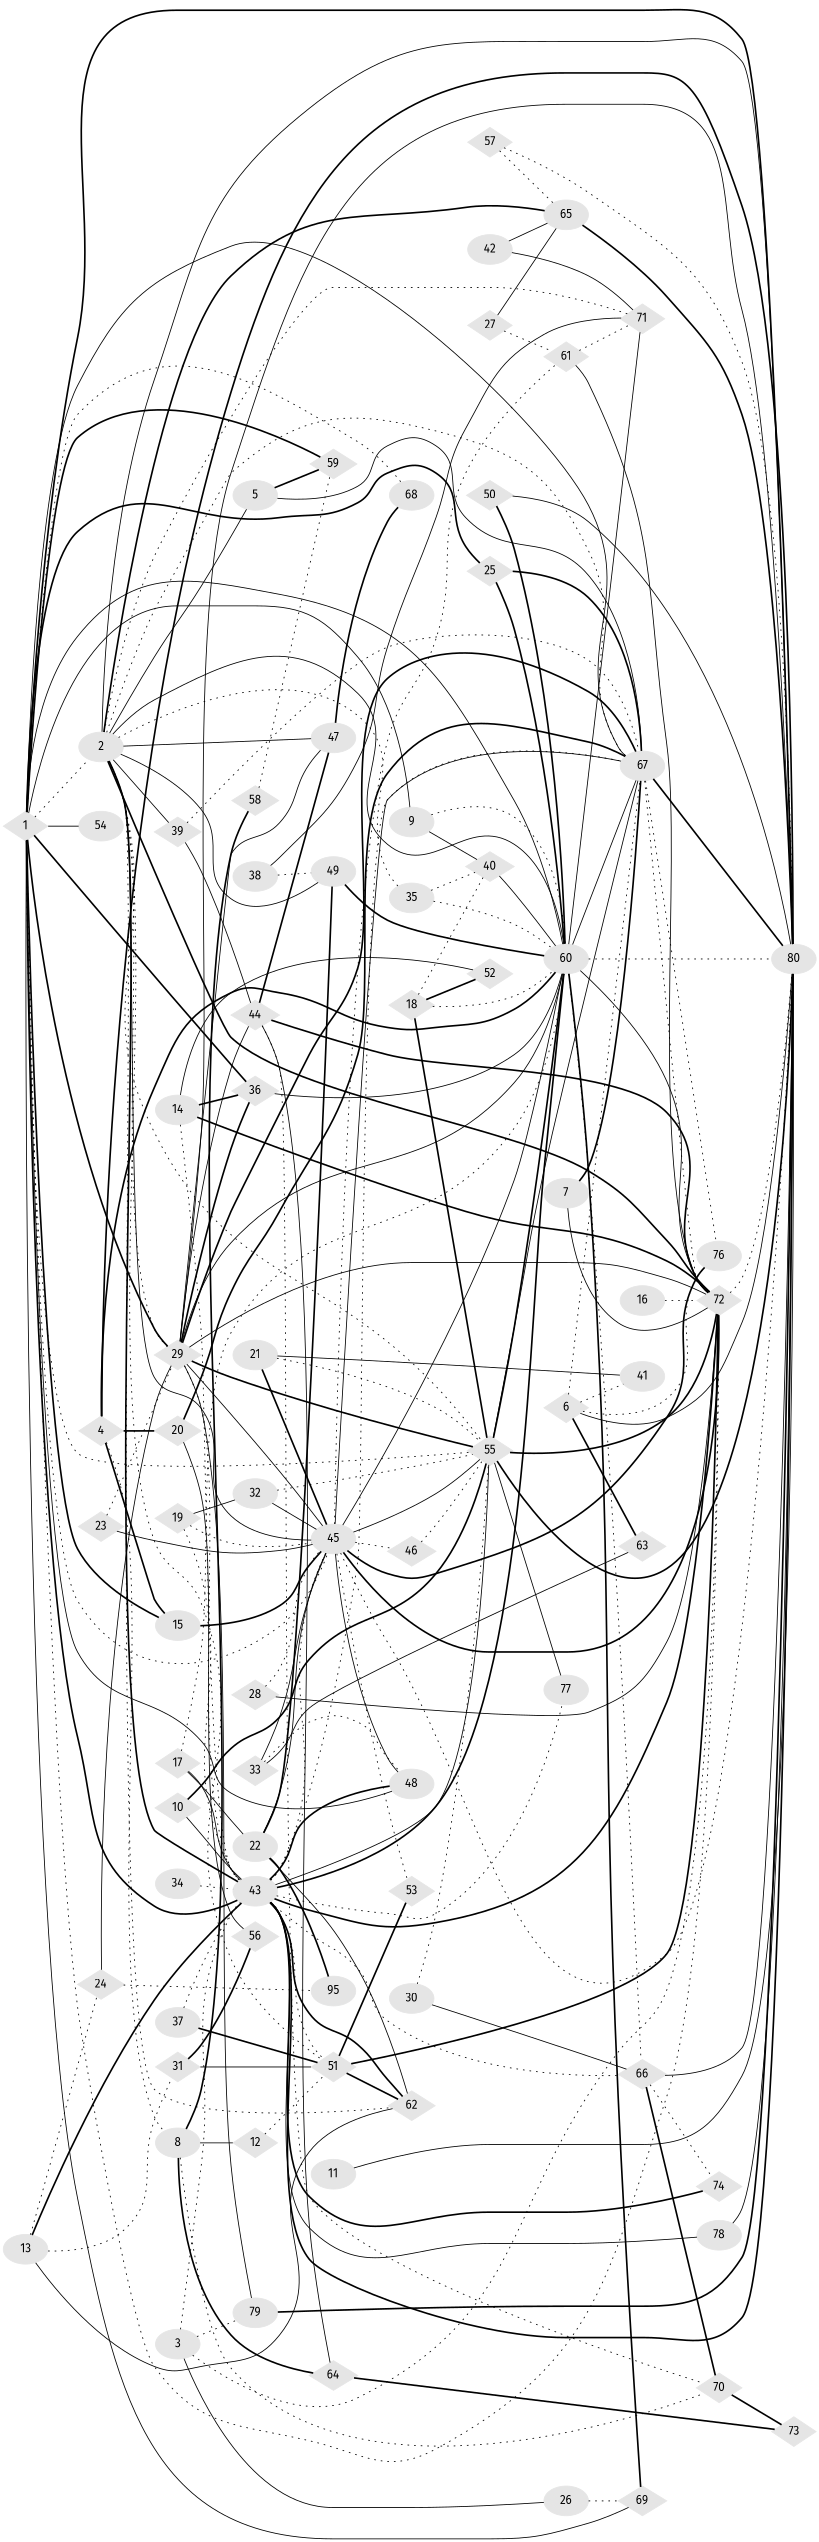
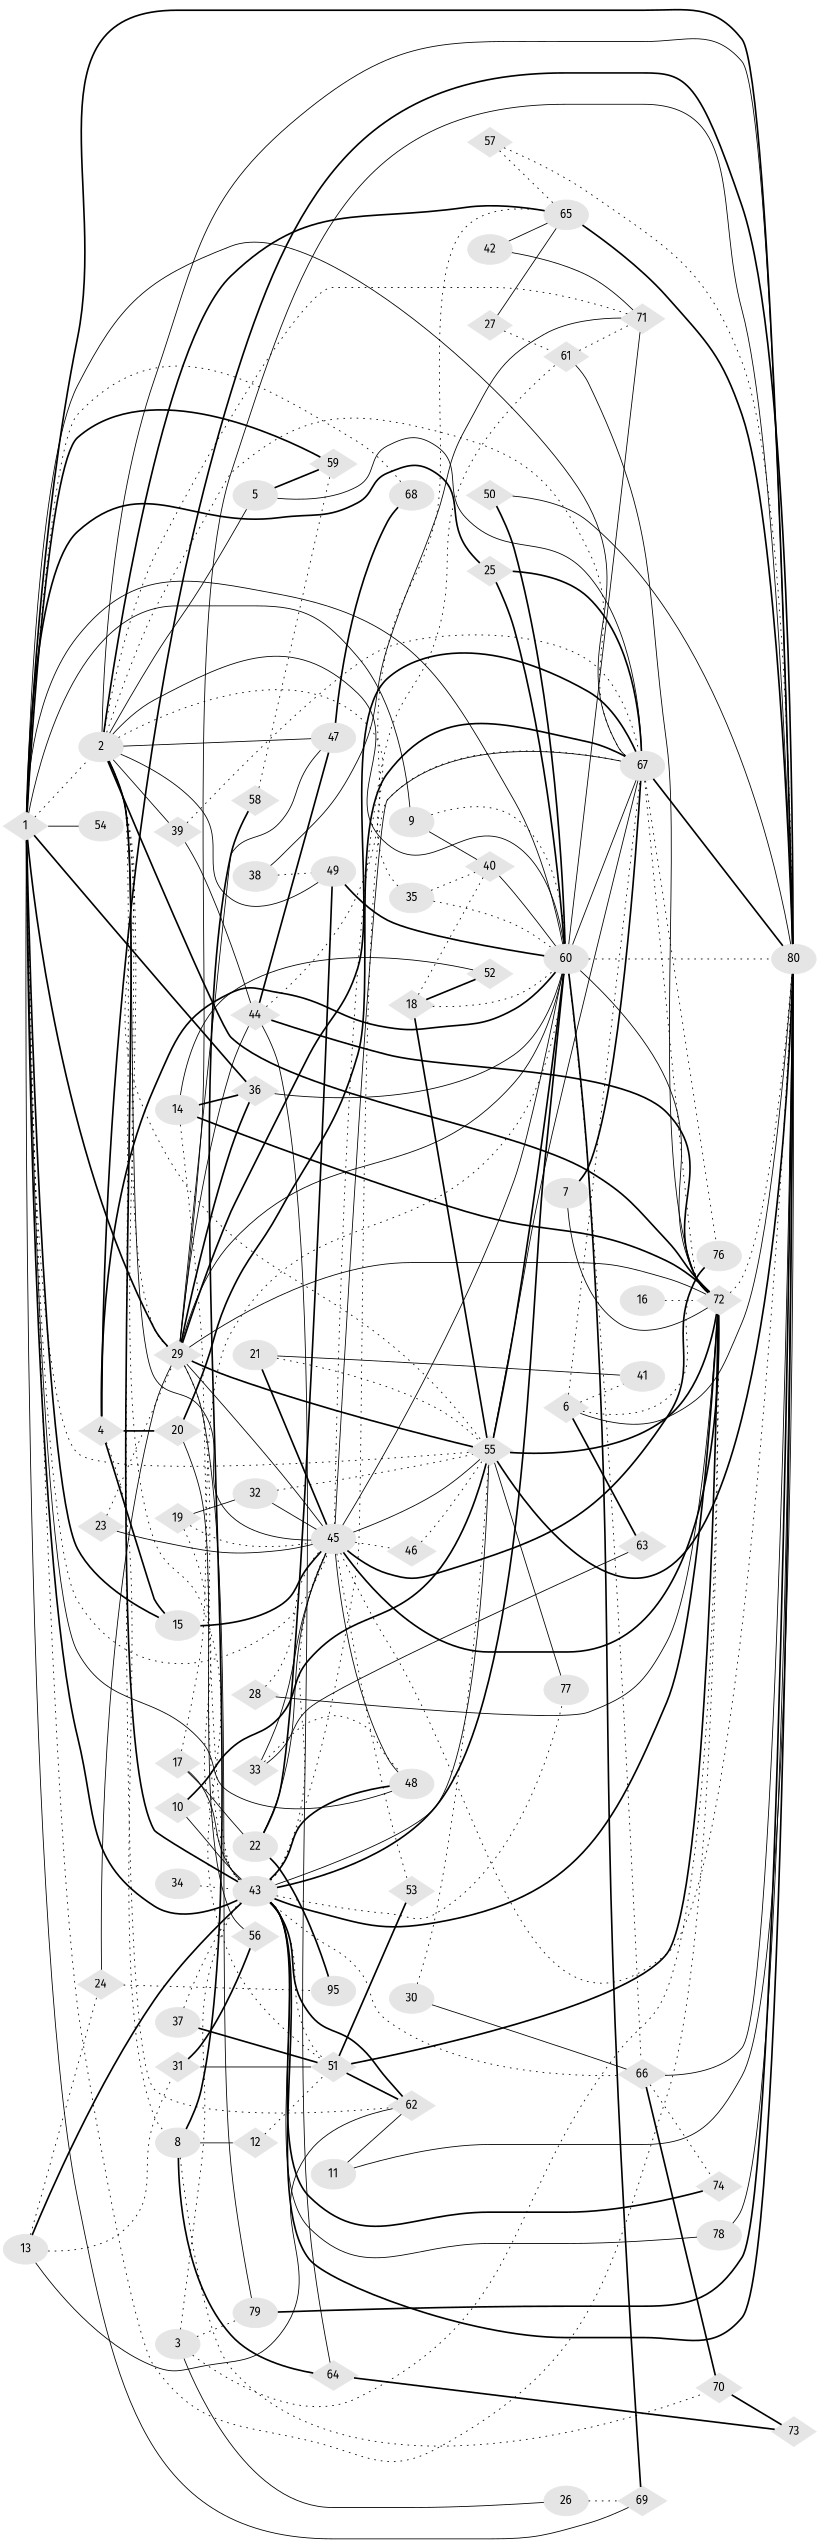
  graph {
    fontname="Fira Sans"
    rankdir=LR
    node [color=gray90 fontname="Fira Sans" shape=diamond style=filled]
    edge [fontname="Fira Sans" style=dotted weight=1.0]
    2 [shape=ellipse]
    1
    9 [shape=ellipse]
    15 [shape=ellipse]
    25
    29
    36
    43 [shape=ellipse]
    45 [shape=ellipse]
    48 [shape=ellipse]
    54 [shape=ellipse]
    55
    59
    60 [shape=ellipse]
    67 [shape=ellipse]
    68 [shape=ellipse]
    69
    72
    80 [shape=ellipse]
    5 [shape=ellipse]
    35 [shape=ellipse]
    39
    47 [shape=ellipse]
    49 [shape=ellipse]
    51
    62
    65 [shape=ellipse]
    71
    40
    79 [shape=ellipse]
    44
    66
    74
    77 [shape=ellipse]
    78 [shape=ellipse]
    76 [shape=ellipse]
    61
    46
    53
    3 [shape=ellipse]
    26 [shape=ellipse]
    4
    8 [shape=ellipse]
    20
    12
    58
    64
    70
    56
    6
    41 [shape=ellipse]
    63
    7 [shape=ellipse]
    73
    10
    11 [shape=ellipse]
    13 [shape=ellipse]
    24
    31
    n60 [label=95 shape=ellipse]
    14 [shape=ellipse]
    52
    16 [shape=ellipse]
    17
    22 [shape=ellipse]
    18
    19
    32 [shape=ellipse]
    21 [shape=ellipse]
    23
    27
    28
    30 [shape=ellipse]
    33
    34 [shape=ellipse]
    37 [shape=ellipse]
    38 [shape=ellipse]
    42 [shape=ellipse]
    50
    57
    2 -- 29
    2 -- 43 [style=bold]
    2 -- 45 [style=solid]
    2 -- 55
    2 -- 60 [style=solid]
    2 -- 67 [weight=2.0]
    2 -- 72 [style=bold]
    2 -- 80 [style=solid weight=2.0]
    2 -- 5 [style=solid]
    2 -- 35
    2 -- 39 [style=solid]
    2 -- 47 [style=solid]
    2 -- 49 [style=solid]
    2 -- 51
    2 -- 62
    2 -- 65 [style=bold]
    2 -- 71
    1 -- 2
    1 -- 9 [style=solid]
    1 -- 15 [style=bold]
    1 -- 25 [style=bold]
    1 -- 29 [style=bold]
    1 -- 36 [style=bold]
    1 -- 43 [style=bold]
    1 -- 45
    1 -- 48 [style=solid]
    1 -- 54 [style=solid weight=2.0]
    1 -- 55
    1 -- 59 [style=bold weight=2.0]
    1 -- 60 [style=solid]
    1 -- 67 [style=solid]
    1 -- 68
    1 -- 69 [style=solid]
    1 -- 72
    1 -- 80 [style=bold]
    9 -- 60
    9 -- 40 [style=solid]
    15 -- 45 [style=bold]
    25 -- 60 [style=bold]
    25 -- 67 [style=bold]
    29 -- 36 [style=bold]
    29 -- 43 [weight=2.0]
    29 -- 45 [style=solid]
    29 -- 55 [style=bold weight=3.0]
    29 -- 60 [style=solid]
    29 -- 67 [style=bold]
    29 -- 72 [style=solid]
    29 -- 80 [style=solid]
    29 -- 47 [style=solid]
    29 -- 79 [style=solid]
    29 -- 44 [style=solid]
    36 -- 60 [style=solid]
    43 -- 45
    43 -- 48 [style=bold]
    43 -- 55 [style=solid]
    43 -- 60 [style=bold]
    43 -- 67
    43 -- 72 [style=bold]
    43 -- 80 [style=bold]
    43 -- 51
    43 -- 62 [style=bold]
    43 -- 66
    43 -- 74 [style=bold]
    43 -- 77
    43 -- 78 [style=solid]
    45 -- 48 [style=solid]
    45 -- 55 [style=solid weight=2.0]
    45 -- 60 [style=solid]
    45 -- 67 [style=solid]
    45 -- 72 [style=bold]
    45 -- 80
    45 -- 76 [style=bold]
    45 -- 61
    45 -- 46
    45 -- 53
    55 -- 60 [style=bold]
    55 -- 67 [style=solid]
    55 -- 72 [style=bold]
    55 -- 80 [style=bold]
    55 -- 77 [style=solid]
    60 -- 67 [style=solid weight=2.0]
    60 -- 69 [style=bold]
    60 -- 72 [style=solid]
    60 -- 80
    60 -- 71 [style=solid]
    60 -- 66
    67 -- 72 [weight=2.0]
    67 -- 80 [style=bold]
    67 -- 76
    72 -- 80
    5 -- 59 [style=bold]
    5 -- 67 [style=solid]
    35 -- 60
    35 -- 40
    39 -- 67
    39 -- 44 [style=solid]
    47 -- 68 [style=bold]
    49 -- 60 [style=bold]
    51 -- 72 [style=bold]
    51 -- 62 [style=bold]
    51 -- 53 [style=bold]
    65 -- 80 [style=bold]
    40 -- 60 [style=solid]
    79 -- 80 [style=bold]
    44 -- 72 [style=bold]
    44 -- 47 [style=bold]
    44 -- 64 [style=solid]
-   44 -- 70
+   44 -- 65
    66 -- 80 [style=solid]
    66 -- 74
    66 -- 70 [style=bold]
    78 -- 80 [style=solid]
    61 -- 72 [style=solid]
    61 -- 71
    46 -- 55
    3 -- 43
    3 -- 72
    3 -- 79
    3 -- 26 [style=solid]
    26 -- 69
    4 -- 15 [style=bold]
    4 -- 60 [style=bold weight=2.0]
    4 -- 80 [style=bold]
    4 -- 8 [weight=2.0]
    4 -- 20 [style=bold]
    8 -- 12 [style=solid]
    8 -- 58 [style=bold]
    8 -- 64 [style=bold]
    8 -- 70
    20 -- 67 [style=bold]
    20 -- 56 [style=solid]
    12 -- 51
    58 -- 59
    64 -- 73 [style=bold]
    70 -- 73 [style=bold]
    6 -- 67
    6 -- 80 [style=solid]
    6 -- 76
    6 -- 41
    6 -- 63 [style=bold]
    7 -- 67 [style=bold]
    7 -- 72 [style=solid]
    10 -- 43 [style=solid]
    10 -- 55 [style=bold]
    11 -- 80 [style=solid]
-   22 -- 62 [style=solid]
+   11 -- 62 [style=solid]
    13 -- 43 [style=bold]
    13 -- 62 [style=solid]
    13 -- 24
    13 -- 31
    24 -- 29 [style=solid]
    24 -- n60
    31 -- 51 [style=solid]
    31 -- 56 [style=bold]
    14 -- 36 [style=bold]
    14 -- 43
    14 -- 72 [style=bold]
    14 -- 52 [style=solid]
    16 -- 72
    17 -- 43 [style=solid]
    17 -- 60
    17 -- 22 [style=solid]
    22 -- 45 [style=solid]
    22 -- 49 [style=bold]
    22 -- n60 [style=bold]
    18 -- 55 [style=bold]
    18 -- 60
    18 -- 40
    18 -- 52 [style=bold]
    19 -- 43
    19 -- 45
    19 -- 32 [style=solid]
    32 -- 45 [style=solid]
    32 -- 55
    21 -- 45 [style=bold]
    21 -- 55
    21 -- 41 [style=solid]
    23 -- 29
    23 -- 45 [style=solid]
    27 -- 65 [style=solid]
    27 -- 61
    28 -- 45
    28 -- 72 [style=solid]
    30 -- 55
    30 -- 66 [style=solid]
    33 -- 45 [style=solid]
    33 -- 48
    33 -- 63 [style=solid]
    34 -- 43
    37 -- 43
    37 -- 51 [style=bold]
    38 -- 49
    38 -- 71 [style=solid]
    42 -- 65 [style=solid]
    42 -- 71 [style=solid]
    50 -- 60 [style=bold weight=2.0]
    50 -- 80 [style=solid]
    57 -- 80
    57 -- 65
  }
